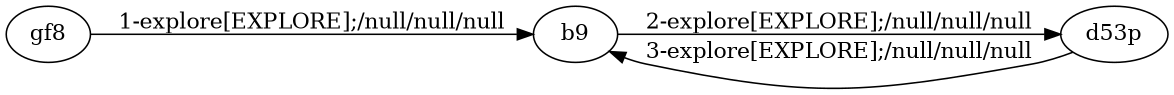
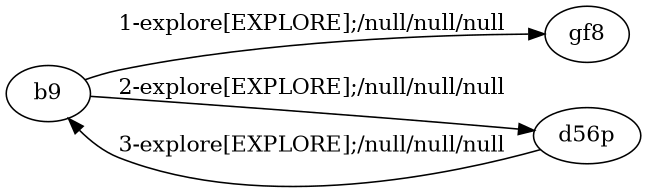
  digraph {
    rankdir=LR
    n1 [label=b9]
    gf8
-   d53p
+   d53p [label=d56p]
    n1 -> d53p [label="2-explore[EXPLORE];/null/null/null"]
-   gf8 -> n1 [label="1-explore[EXPLORE];/null/null/null"]
+   n1 -> gf8 [label="1-explore[EXPLORE];/null/null/null"]
    d53p -> n1 [label="3-explore[EXPLORE];/null/null/null"]
  }
